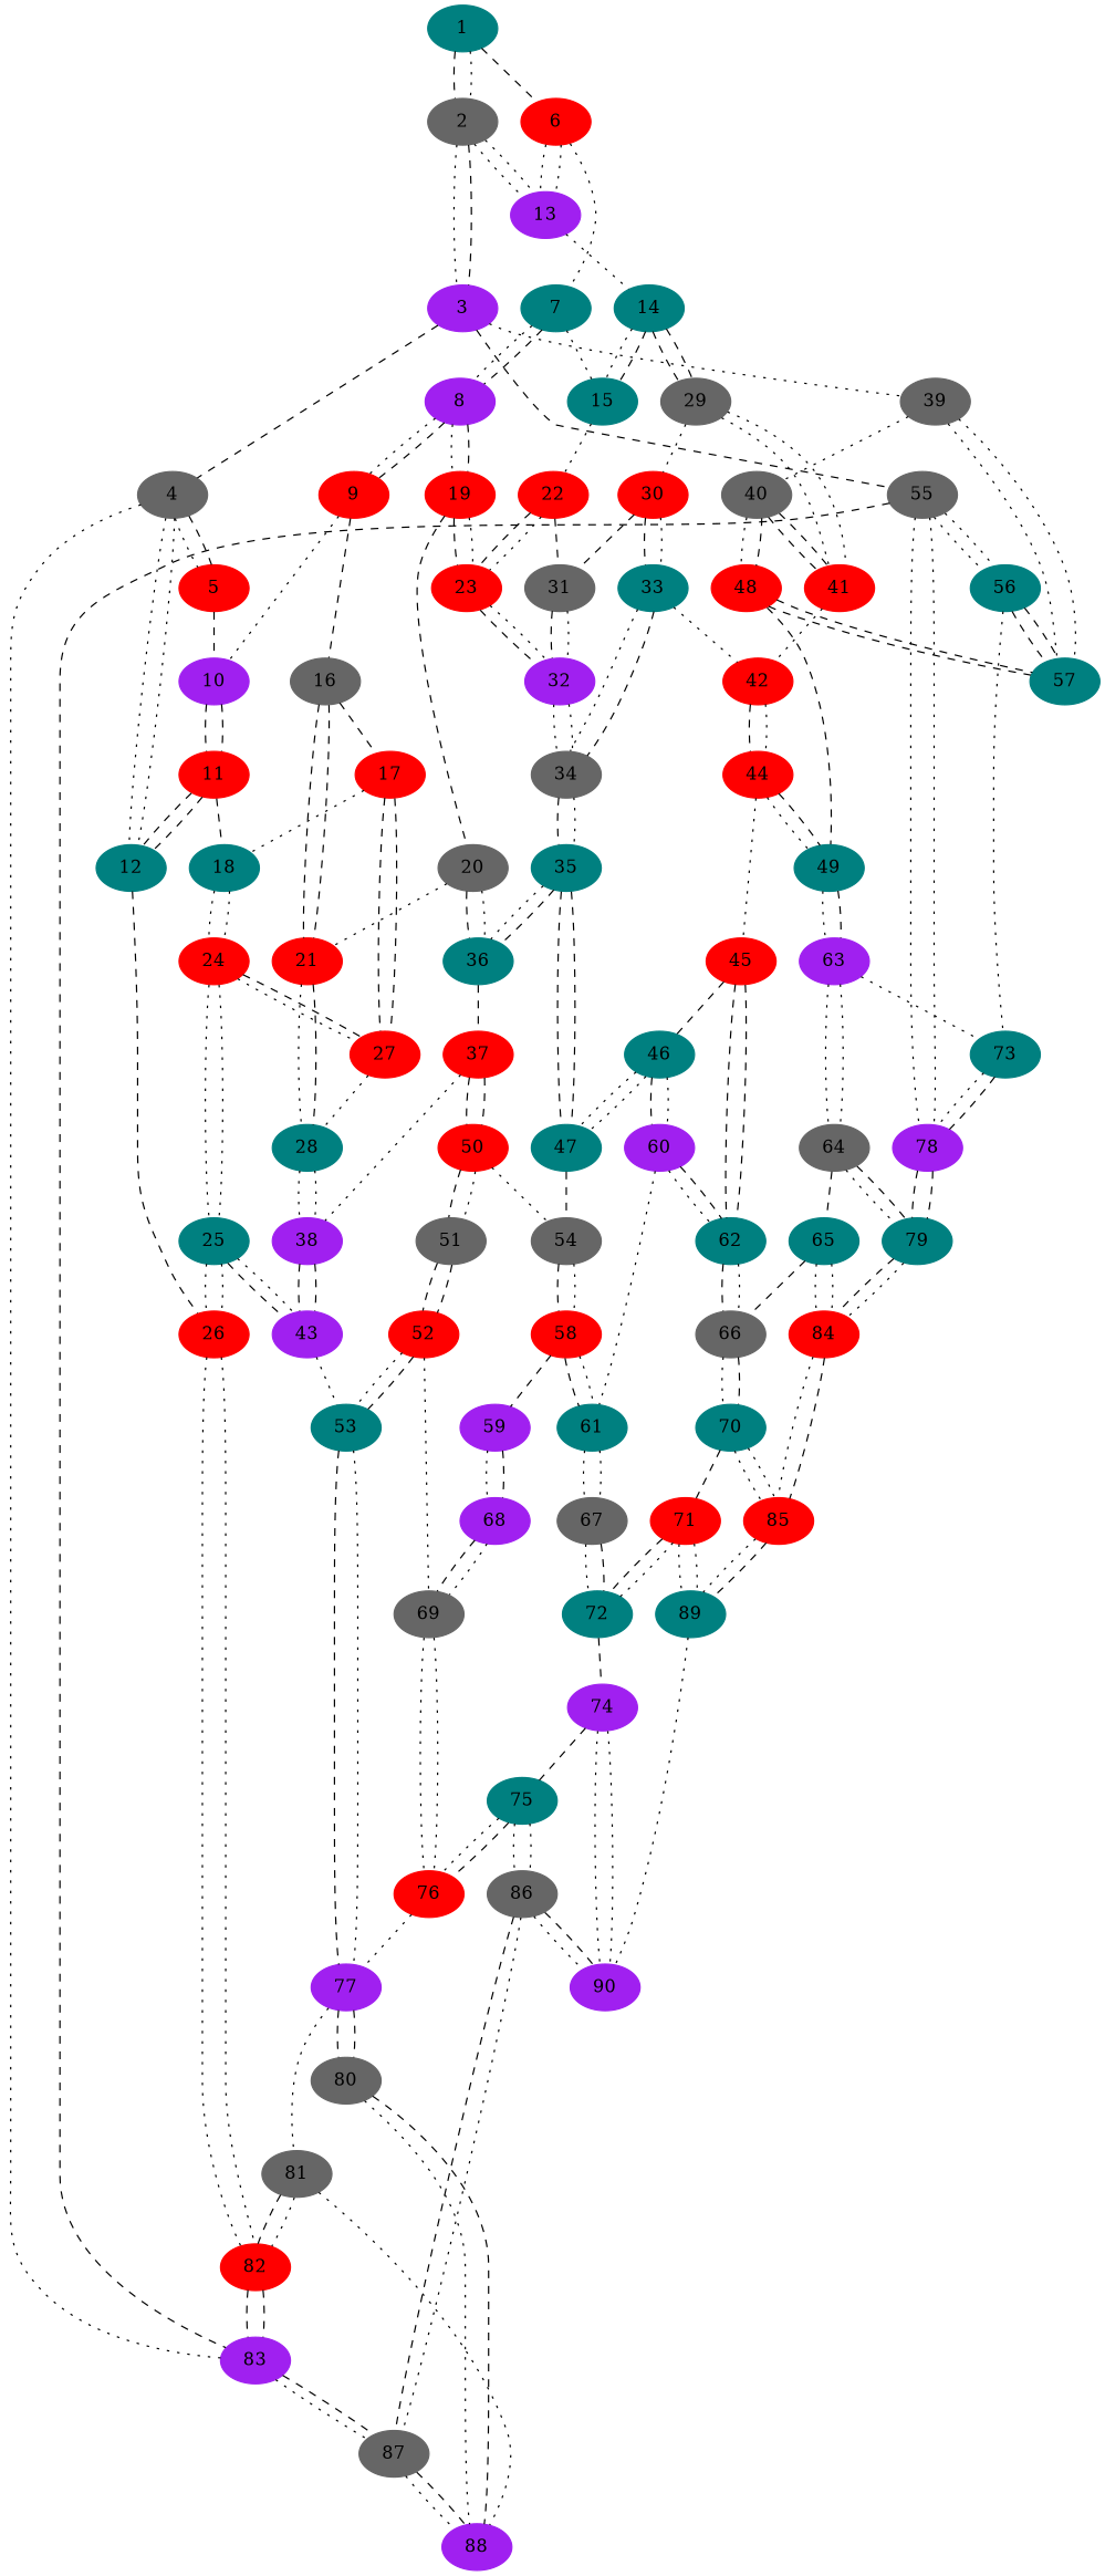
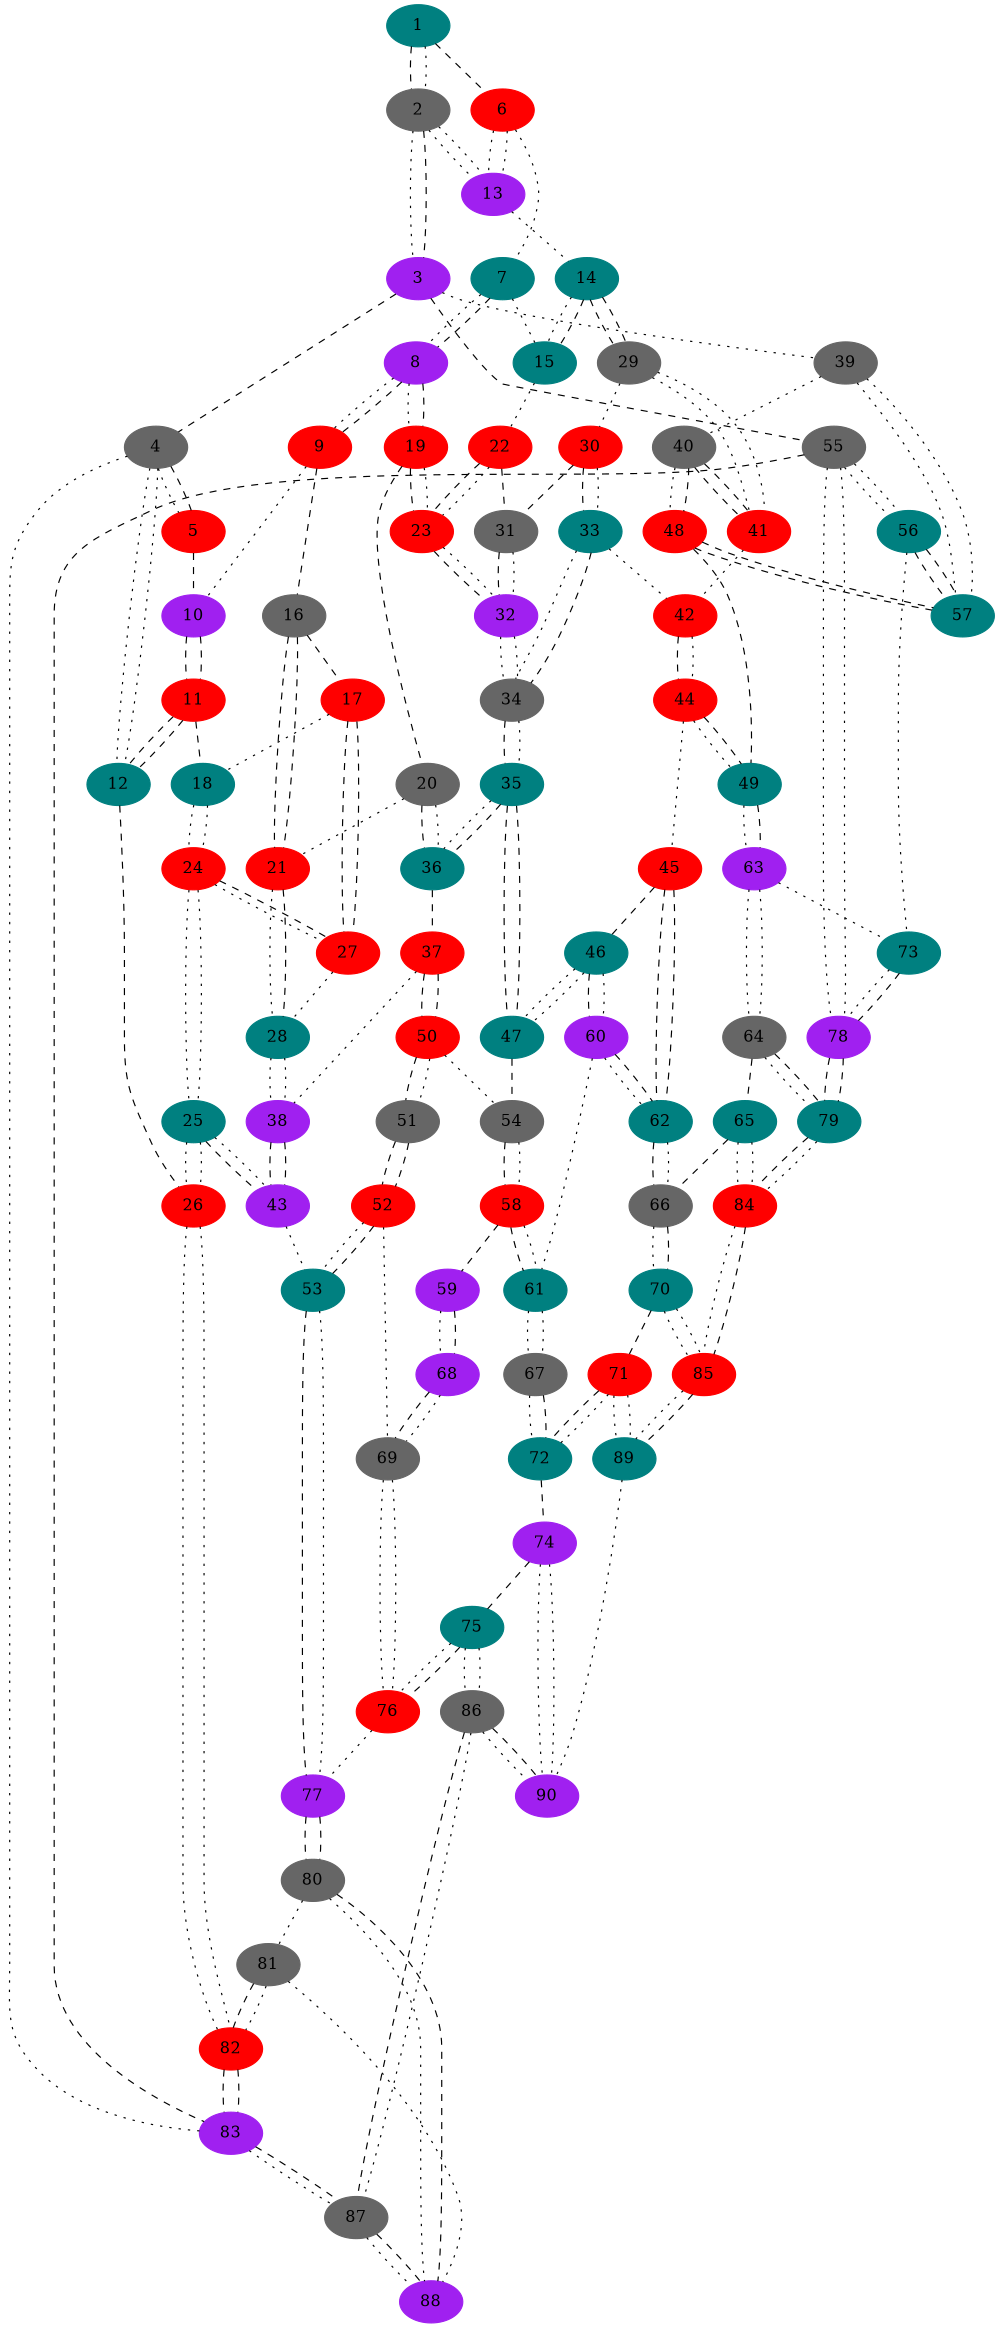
  graph {
    node [color=red style=filled]
    edge [style=dotted]
    1 [color=teal]
    2 [color=gray40]
    6
    3 [color=purple]
    13 [color=purple]
    7 [color=teal]
    4 [color=gray40]
    39 [color=gray40]
    55 [color=gray40]
    14 [color=teal]
    5
    12 [color=teal]
    83 [color=purple]
    40 [color=gray40]
    57 [color=teal]
    56 [color=teal]
    78 [color=purple]
    10 [color=purple]
    26
    87 [color=gray40]
    11
    8 [color=purple]
    15 [color=teal]
    9
    19
    22
    16 [color=gray40]
    20 [color=gray40]
    23
    17
    21
    18 [color=teal]
    24
    82
    29 [color=gray40]
    30
    41
    31 [color=gray40]
    27
    28 [color=teal]
    25 [color=teal]
    36 [color=teal]
    32 [color=purple]
    37
    38 [color=purple]
    34 [color=gray40]
    43 [color=purple]
    53 [color=teal]
    33 [color=teal]
    42
    35 [color=teal]
    44
    47 [color=teal]
    54 [color=gray40]
    50
    51 [color=gray40]
    48
    49 [color=teal]
    45
    77 [color=purple]
    46 [color=teal]
    62 [color=teal]
    63 [color=purple]
    60 [color=purple]
    66 [color=gray40]
    61 [color=teal]
    58
    73 [color=teal]
    64 [color=gray40]
    52
    69 [color=gray40]
    59 [color=purple]
    68 [color=purple]
    76
    80 [color=gray40]
    79 [color=teal]
    67 [color=gray40]
    72 [color=teal]
    70 [color=teal]
    65 [color=teal]
    84
    85
    71
    74 [color=purple]
    89 [color=teal]
    90 [color=purple]
    75 [color=teal]
    86 [color=gray40]
    81 [color=gray40]
    88 [color=purple]
    1 -- 2 [style=dashed]
    1 -- 2
    1 -- 6 [style=dashed]
    2 -- 3
    2 -- 3 [style=dashed]
    2 -- 13
    2 -- 13
    6 -- 13
    6 -- 13
    6 -- 7
    3 -- 4 [style=dashed]
    3 -- 39
    3 -- 55 [style=dashed]
    13 -- 14
    7 -- 8
    7 -- 8 [style=dashed]
    7 -- 15
    4 -- 5
    4 -- 5 [style=dashed]
    4 -- 12
    4 -- 12
    4 -- 83
    39 -- 40
    39 -- 57
    39 -- 57
    55 -- 83 [style=dashed]
    55 -- 56
    55 -- 56
    55 -- 78
    55 -- 78
    14 -- 15
    14 -- 15 [style=dashed]
    14 -- 29 [style=dashed]
    14 -- 29 [style=dashed]
    5 -- 10 [style=dashed]
    12 -- 26 [style=dashed]
    83 -- 87
    83 -- 87 [style=dashed]
    40 -- 41 [style=dashed]
    40 -- 41 [style=dashed]
    40 -- 48
    40 -- 48 [style=dashed]
    56 -- 57 [style=dashed]
    56 -- 57 [style=dashed]
    56 -- 73
    78 -- 79 [style=dashed]
    78 -- 79 [style=dashed]
    10 -- 11 [style=dashed]
    10 -- 11 [style=dashed]
    26 -- 82
    26 -- 82
    87 -- 88
    87 -- 88 [style=dashed]
    11 -- 12 [style=dashed]
    11 -- 12 [style=dashed]
    11 -- 18 [style=dashed]
    8 -- 9
    8 -- 9 [style=dashed]
    8 -- 19
    8 -- 19 [style=dashed]
    15 -- 22
    9 -- 10
    9 -- 16 [style=dashed]
    19 -- 20 [style=dashed]
    19 -- 23 [style=dashed]
    19 -- 23
    22 -- 23 [style=dashed]
    22 -- 23
    22 -- 31 [style=dashed]
    16 -- 17 [style=dashed]
    16 -- 21 [style=dashed]
    16 -- 21 [style=dashed]
    20 -- 21
    20 -- 36 [style=dashed]
    20 -- 36
    23 -- 32 [style=dashed]
    23 -- 32
    17 -- 18
    17 -- 27 [style=dashed]
    17 -- 27 [style=dashed]
    21 -- 28
    21 -- 28 [style=dashed]
    18 -- 24
    18 -- 24
    24 -- 27
    24 -- 27 [style=dashed]
    24 -- 25
    24 -- 25
    82 -- 83 [style=dashed]
    82 -- 83 [style=dashed]
    29 -- 30
    29 -- 41
    29 -- 41
    30 -- 31 [style=dashed]
    30 -- 33 [style=dashed]
    30 -- 33
    41 -- 42
    31 -- 32 [style=dashed]
    31 -- 32
    27 -- 28
    28 -- 38
    28 -- 38
    25 -- 26
    25 -- 26
    25 -- 43 [style=dashed]
    25 -- 43
    36 -- 37 [style=dashed]
    32 -- 34
    32 -- 34
    37 -- 38
    37 -- 50 [style=dashed]
    37 -- 50 [style=dashed]
    38 -- 43 [style=dashed]
    38 -- 43 [style=dashed]
    34 -- 35 [style=dashed]
    34 -- 35
    43 -- 53
    53 -- 77 [style=dashed]
    53 -- 77
    33 -- 34
    33 -- 34 [style=dashed]
    33 -- 42
    42 -- 44 [style=dashed]
    42 -- 44
    35 -- 36
    35 -- 36 [style=dashed]
    35 -- 47 [style=dashed]
    35 -- 47 [style=dashed]
    44 -- 49
    44 -- 49 [style=dashed]
    44 -- 45
    47 -- 54 [style=dashed]
    54 -- 58 [style=dashed]
    54 -- 58
    50 -- 54
    50 -- 51 [style=dashed]
    50 -- 51
    51 -- 52 [style=dashed]
    51 -- 52 [style=dashed]
    48 -- 57 [style=dashed]
    48 -- 57 [style=dashed]
    48 -- 49 [style=dashed]
    49 -- 63
    49 -- 63 [style=dashed]
    45 -- 46 [style=dashed]
    45 -- 62 [style=dashed]
    45 -- 62 [style=dashed]
    77 -- 80 [style=dashed]
    77 -- 80 [style=dashed]
    46 -- 47
    46 -- 47
    46 -- 60 [style=dashed]
    46 -- 60
    62 -- 66 [style=dashed]
    62 -- 66
    63 -- 73
    63 -- 64
    63 -- 64
    60 -- 62
    60 -- 62 [style=dashed]
    60 -- 61
    66 -- 70
    66 -- 70 [style=dashed]
    61 -- 67
    61 -- 67
    58 -- 61 [style=dashed]
    58 -- 61
    58 -- 59 [style=dashed]
    73 -- 78
    73 -- 78 [style=dashed]
    64 -- 79
    64 -- 79 [style=dashed]
    64 -- 65 [style=dashed]
    52 -- 53
    52 -- 53 [style=dashed]
    52 -- 69
    69 -- 76
    69 -- 76
    59 -- 68
    59 -- 68 [style=dashed]
    68 -- 69 [style=dashed]
    68 -- 69
    76 -- 77
-   77 -- 81
+   80 -- 81
    80 -- 88
    80 -- 88 [style=dashed]
    79 -- 84 [style=dashed]
    79 -- 84
    67 -- 72
    67 -- 72 [style=dashed]
    72 -- 74 [style=dashed]
    70 -- 85
    70 -- 85
    70 -- 71 [style=dashed]
    65 -- 66 [style=dashed]
    65 -- 84
    65 -- 84
    84 -- 85
    84 -- 85 [style=dashed]
    85 -- 89
    85 -- 89 [style=dashed]
    71 -- 72 [style=dashed]
    71 -- 72
    71 -- 89
    71 -- 89
    74 -- 90
    74 -- 90
    74 -- 75 [style=dashed]
    89 -- 90
    75 -- 76
    75 -- 76 [style=dashed]
    75 -- 86
    75 -- 86
    86 -- 87 [style=dashed]
    86 -- 87
    86 -- 90
    86 -- 90 [style=dashed]
    81 -- 82 [style=dashed]
    81 -- 82
    81 -- 88
  }
